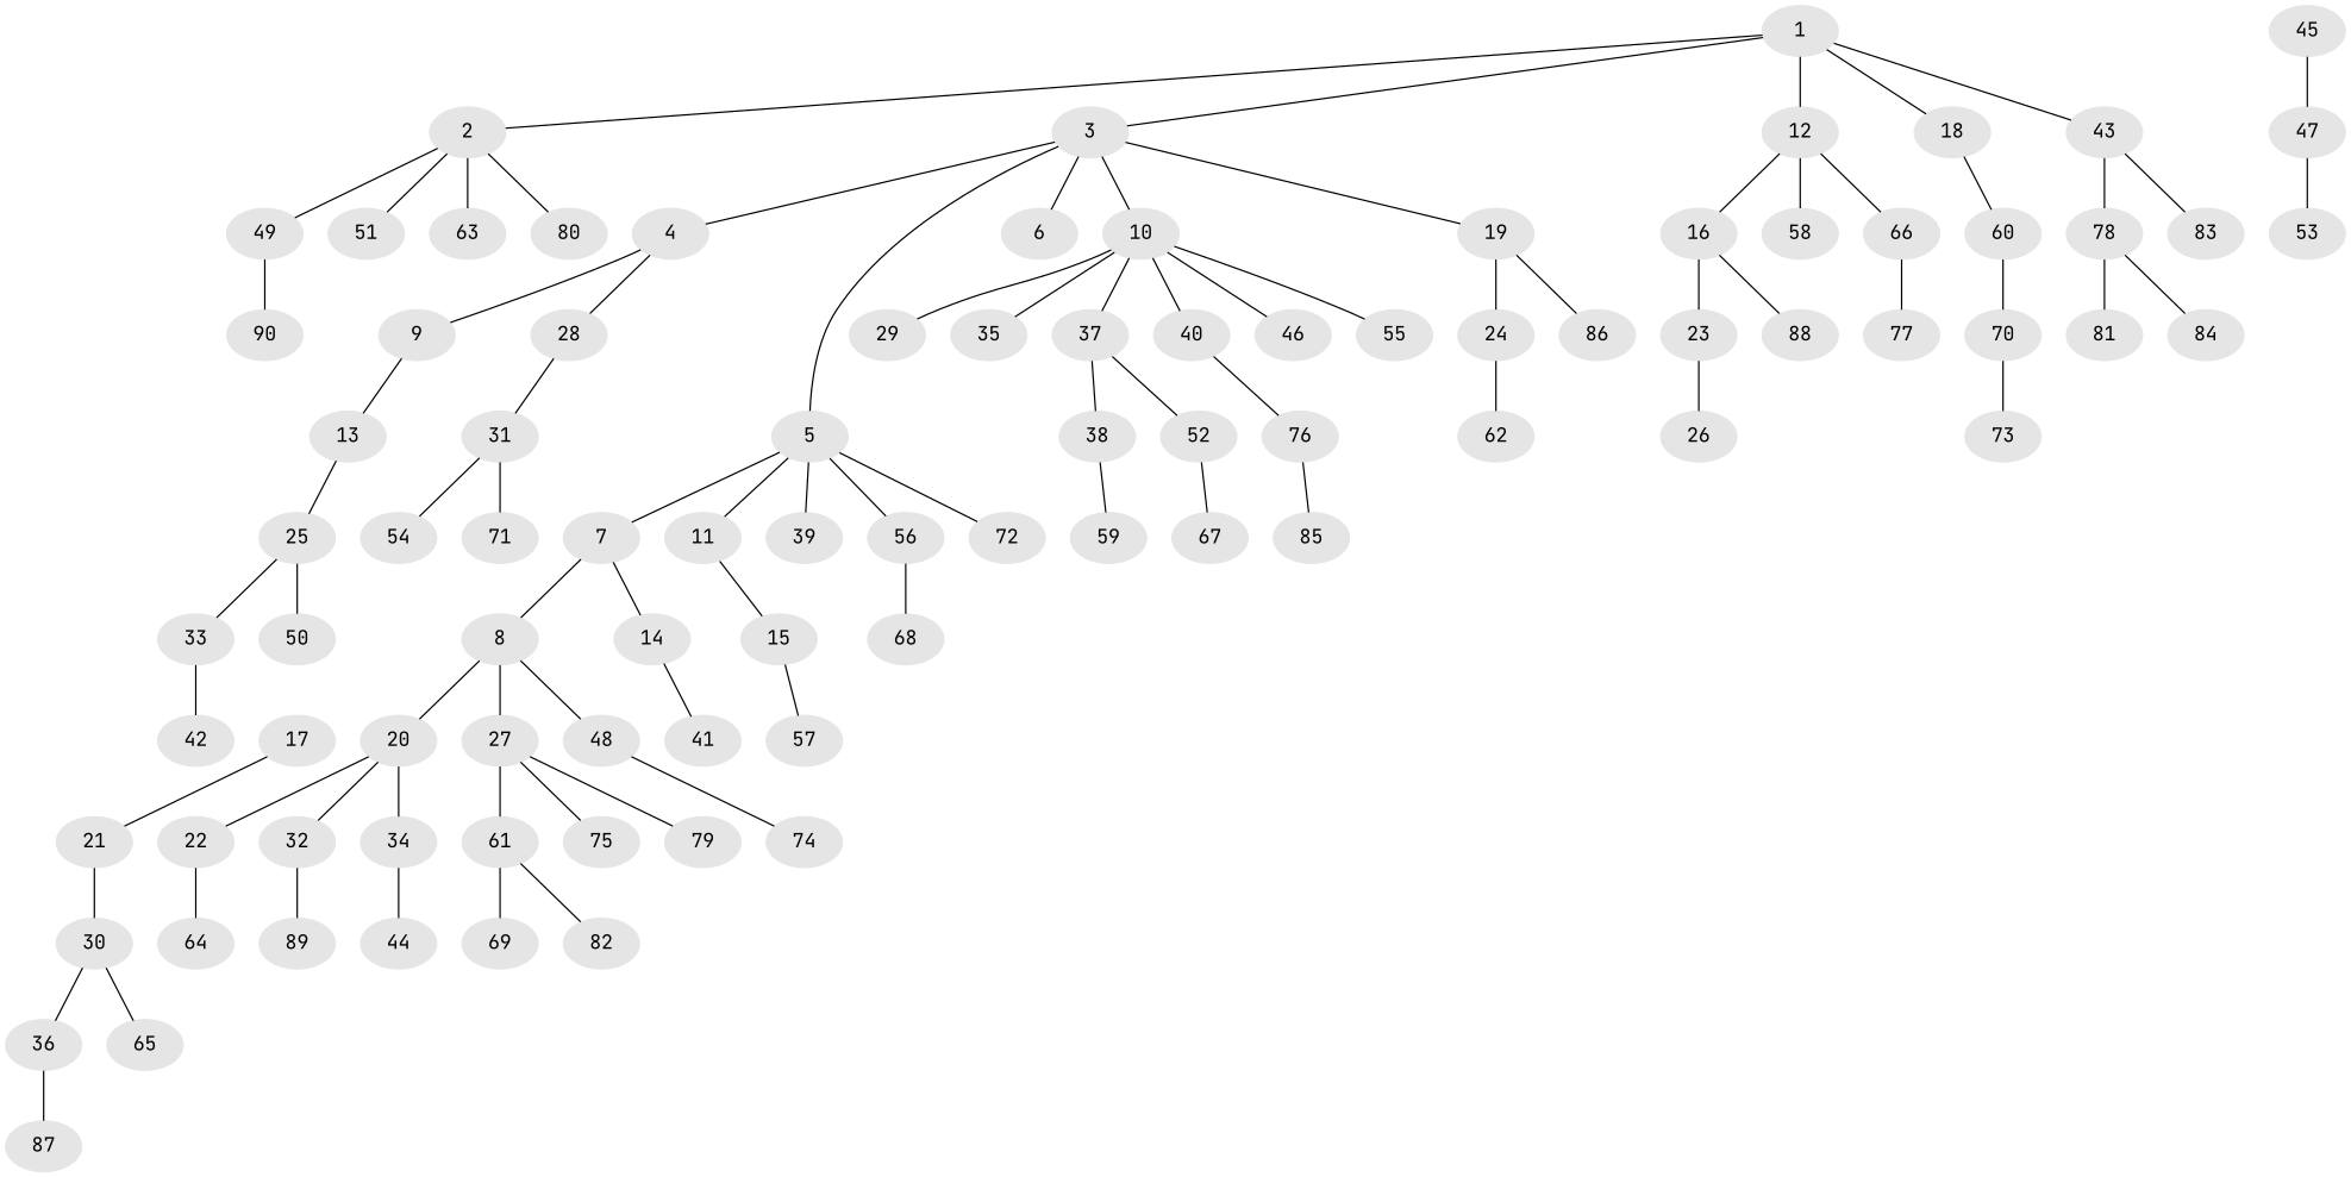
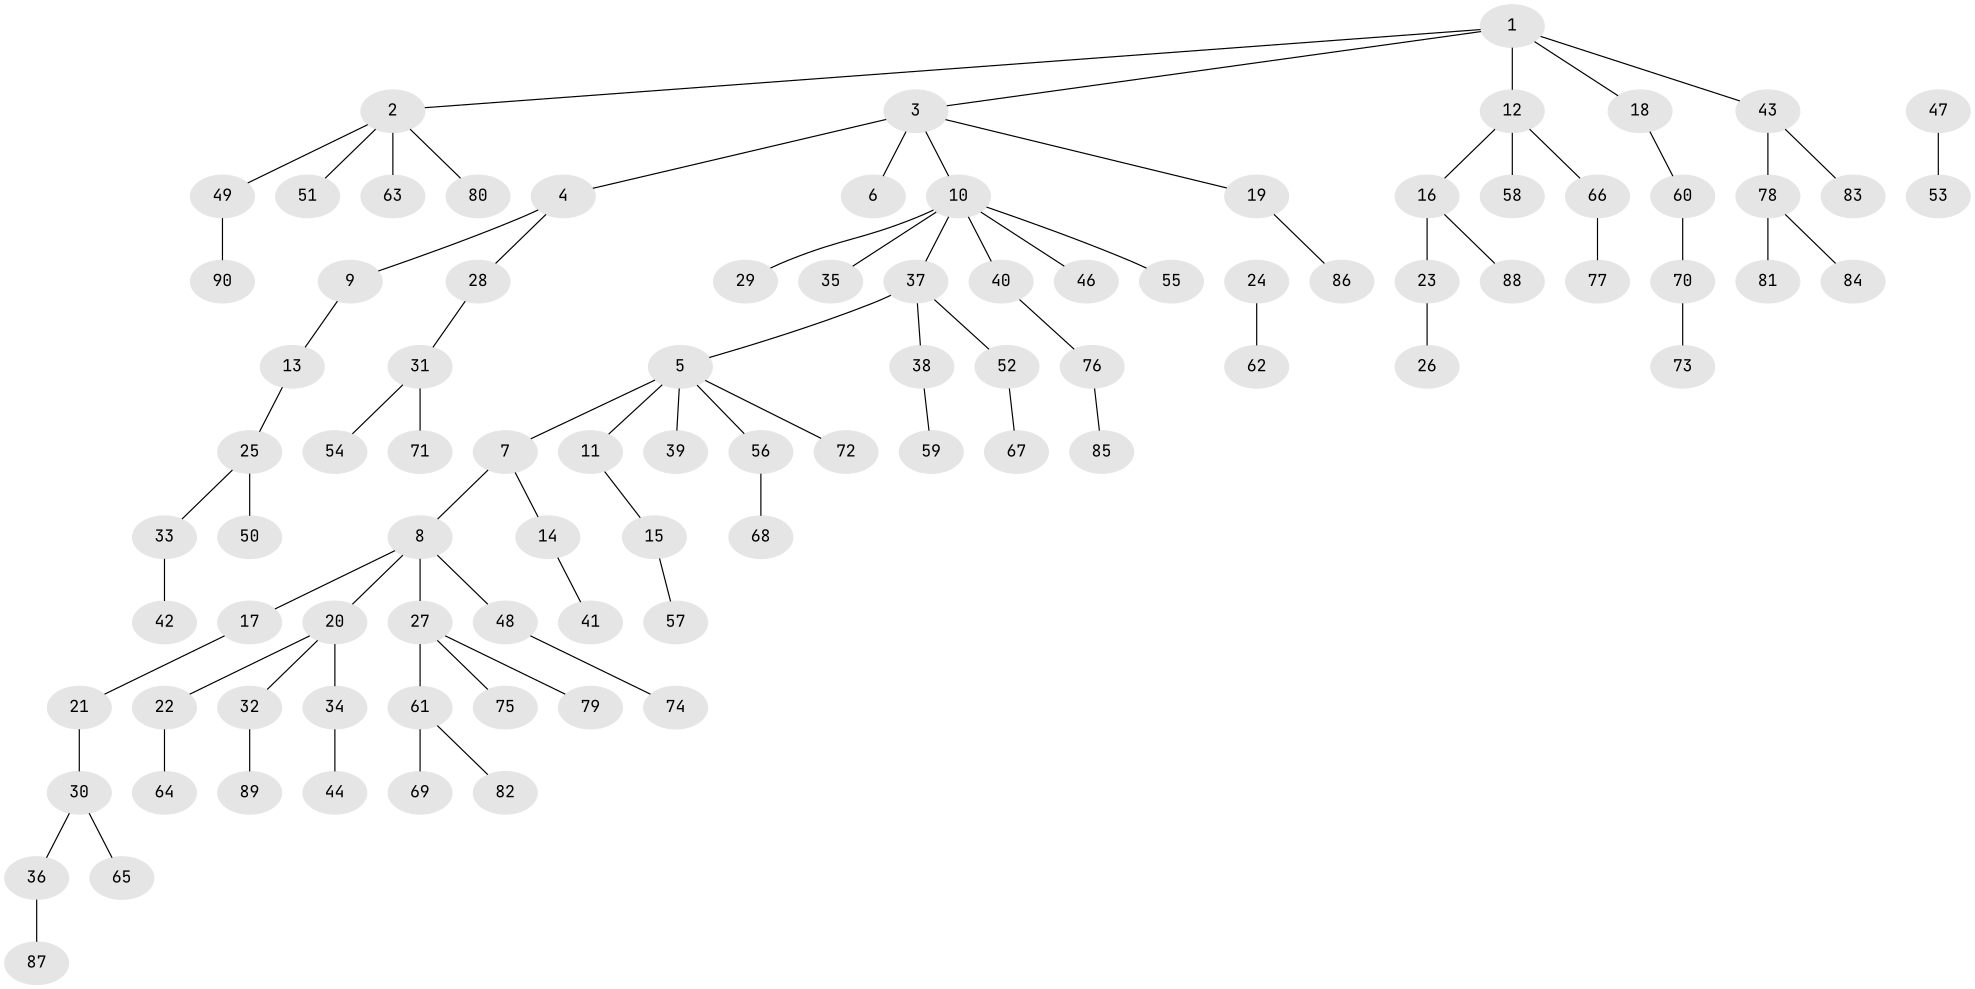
  graph {
    fontname="JetBrains Mono"
    node [color=gray90 fontname="JetBrains Mono" style=filled]
    edge [fontname="JetBrains Mono"]
    1
    2
    3
    12
    18
    43
    49
    51
    63
    80
    4
    5
    6
    10
    19
    16
    58
    66
    60
    78
    83
    90
    9
    28
    7
    11
    39
    56
    72
    29
    35
    37
    40
    46
    55
    24
    86
    13
    31
    8
    14
    15
    68
    17
    20
    27
    48
    41
    21
    22
    32
    34
    61
    75
    79
    74
    25
    38
    52
    76
    57
    23
    88
    77
    33
    50
-   45
    47
    26
    30
    70
    62
    64
    89
    44
    36
    65
    42
    69
    82
    54
    71
    87
    59
    67
    85
    81
    84
    53
    73
    1 -- 2
    1 -- 3
    1 -- 12
    1 -- 18
    1 -- 43
    2 -- 49
    2 -- 51
    2 -- 63
    2 -- 80
    3 -- 4
-   3 -- 5
+   37 -- 5
    3 -- 6
    3 -- 10
    3 -- 19
    12 -- 16
    12 -- 58
    12 -- 66
    18 -- 60
    43 -- 78
    43 -- 83
    49 -- 90
    4 -- 9
    4 -- 28
    5 -- 7
    5 -- 11
    5 -- 39
    5 -- 56
    5 -- 72
    10 -- 29
    10 -- 35
    10 -- 37
    10 -- 40
    10 -- 46
    10 -- 55
-   19 -- 24
    19 -- 86
    16 -- 23
    16 -- 88
    66 -- 77
    60 -- 70
    78 -- 81
    78 -- 84
    9 -- 13
    28 -- 31
    7 -- 8
    7 -- 14
    11 -- 15
    56 -- 68
    37 -- 38
    37 -- 52
    40 -- 76
    24 -- 62
    13 -- 25
    31 -- 54
    31 -- 71
+   8 -- 17
    8 -- 20
    8 -- 27
    8 -- 48
    14 -- 41
    15 -- 57
    17 -- 21
    20 -- 22
    20 -- 32
    20 -- 34
    27 -- 61
    27 -- 75
    27 -- 79
    48 -- 74
    21 -- 30
    22 -- 64
    32 -- 89
    34 -- 44
    61 -- 69
    61 -- 82
    25 -- 33
    25 -- 50
    38 -- 59
    52 -- 67
    76 -- 85
    23 -- 26
    33 -- 42
-   45 -- 47
    47 -- 53
    30 -- 36
    30 -- 65
    70 -- 73
    36 -- 87
  }
